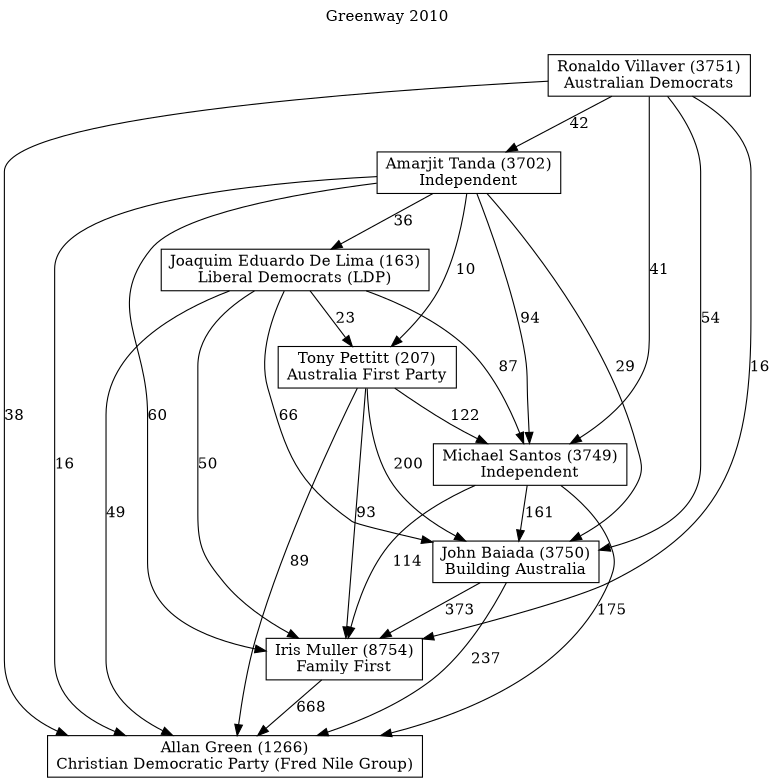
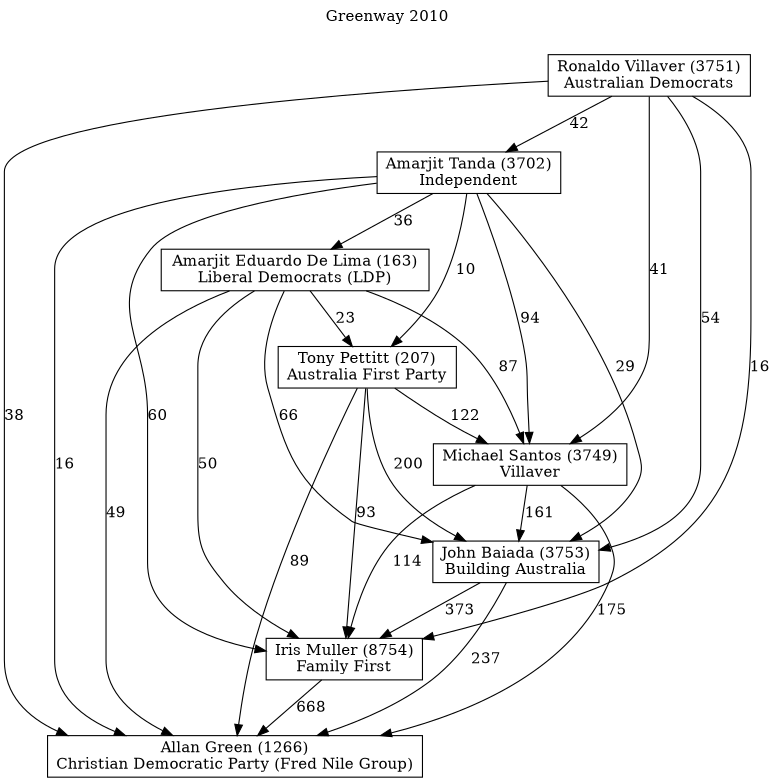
  digraph {
    label="Greenway 2010"
    labelloc=t
    mclimit=10
    node [shape=box]
    n1 [label="Allan Green (1266)\nChristian Democratic Party (Fred Nile Group)"]
    n2 [label="Iris Muller (8754)\nFamily First"]
-   n3 [label="John Baiada (3750)\nBuilding Australia"]
-   n4 [label="Michael Santos (3749)\nIndependent"]
+   n3 [label="John Baiada (3753)\nBuilding Australia"]
+   n4 [label="Michael Santos (3749)\nVillaver"]
    n5 [label="Tony Pettitt (207)\nAustralia First Party"]
-   n6 [label="Joaquim Eduardo De Lima (163)\nLiberal Democrats (LDP)"]
+   n6 [label="Amarjit Eduardo De Lima (163)\nLiberal Democrats (LDP)"]
    n7 [label="Amarjit Tanda (3702)\nIndependent"]
    n8 [label="Ronaldo Villaver (3751)\nAustralian Democrats"]
    n2 -> n1 [label=668]
    n3 -> n1 [label=237]
    n3 -> n2 [label=373]
    n4 -> n1 [label=175]
    n4 -> n2 [label=114]
    n4 -> n3 [label=161]
    n5 -> n1 [label=89]
    n5 -> n2 [label=93]
    n5 -> n3 [label=200]
    n5 -> n4 [label=122]
    n6 -> n1 [label=49]
    n6 -> n2 [label=50]
    n6 -> n3 [label=66]
    n6 -> n4 [label=87]
    n6 -> n5 [label=23]
    n7 -> n1 [label=16]
    n7 -> n2 [label=60]
    n7 -> n3 [label=29]
    n7 -> n4 [label=94]
    n7 -> n5 [label=10]
    n7 -> n6 [label=36]
    n8 -> n1 [label=38]
    n8 -> n2 [label=16]
    n8 -> n3 [label=54]
    n8 -> n4 [label=41]
    n8 -> n7 [label=42]
  }
